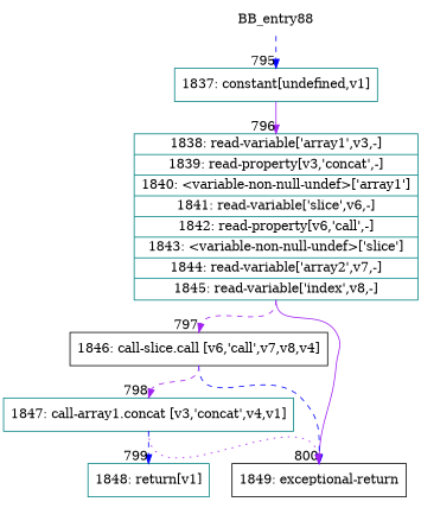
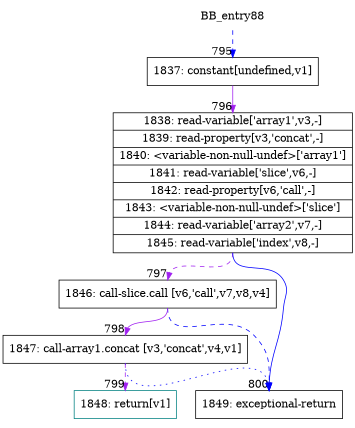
  digraph {
    rankdir=TD
    node [color=black shape=record]
    edge [color=purple headport=n style=dashed tailport=s]
    n1 [label=BB_entry88 shape=none]
-   n2 [color=teal label="{1837: constant[undefined,v1]}"]
-   n3 [color=teal label="{1838: read-variable['array1',v3,-]|1839: read-property[v3,'concat',-]|1840: \<variable-non-null-undef\>['array1']|1841: read-variable['slice',v6,-]|1842: read-property[v6,'call',-]|1843: \<variable-non-null-undef\>['slice']|1844: read-variable['array2',v7,-]|1845: read-variable['index',v8,-]}"]
+   n2 [label="{1837: constant[undefined,v1]}"]
+   n3 [label="{1838: read-variable['array1',v3,-]|1839: read-property[v3,'concat',-]|1840: \<variable-non-null-undef\>['array1']|1841: read-variable['slice',v6,-]|1842: read-property[v6,'call',-]|1843: \<variable-non-null-undef\>['slice']|1844: read-variable['array2',v7,-]|1845: read-variable['index',v8,-]}"]
    n4 [label="{1846: call-slice.call [v6,'call',v7,v8,v4]}"]
    n5 [label="{1849: exceptional-return}"]
-   n6 [color=teal label="{1847: call-array1.concat [v3,'concat',v4,v1]}"]
+   n6 [label="{1847: call-array1.concat [v3,'concat',v4,v1]}"]
    n7 [color=teal label="{1848: return[v1]}"]
    n1 -> n2 [color=blue headlabel="    795"]
    n2 -> n3 [headlabel="      796" style=solid]
    n3 -> n4 [headlabel="      797"]
-   n3 -> n5 [headlabel="      800" style=solid]
+   n3 -> n5 [color=blue headlabel="      800" style=solid]
    n4 -> n5 [color=blue]
-   n4 -> n6 [headlabel="      798"]
-   n6 -> n5 [style=dotted]
-   n6 -> n7 [color=blue headlabel="      799"]
+   n4 -> n6 [headlabel="      798" style=solid]
+   n6 -> n5 [color=blue style=dotted]
+   n6 -> n7 [headlabel="      799"]
  }
